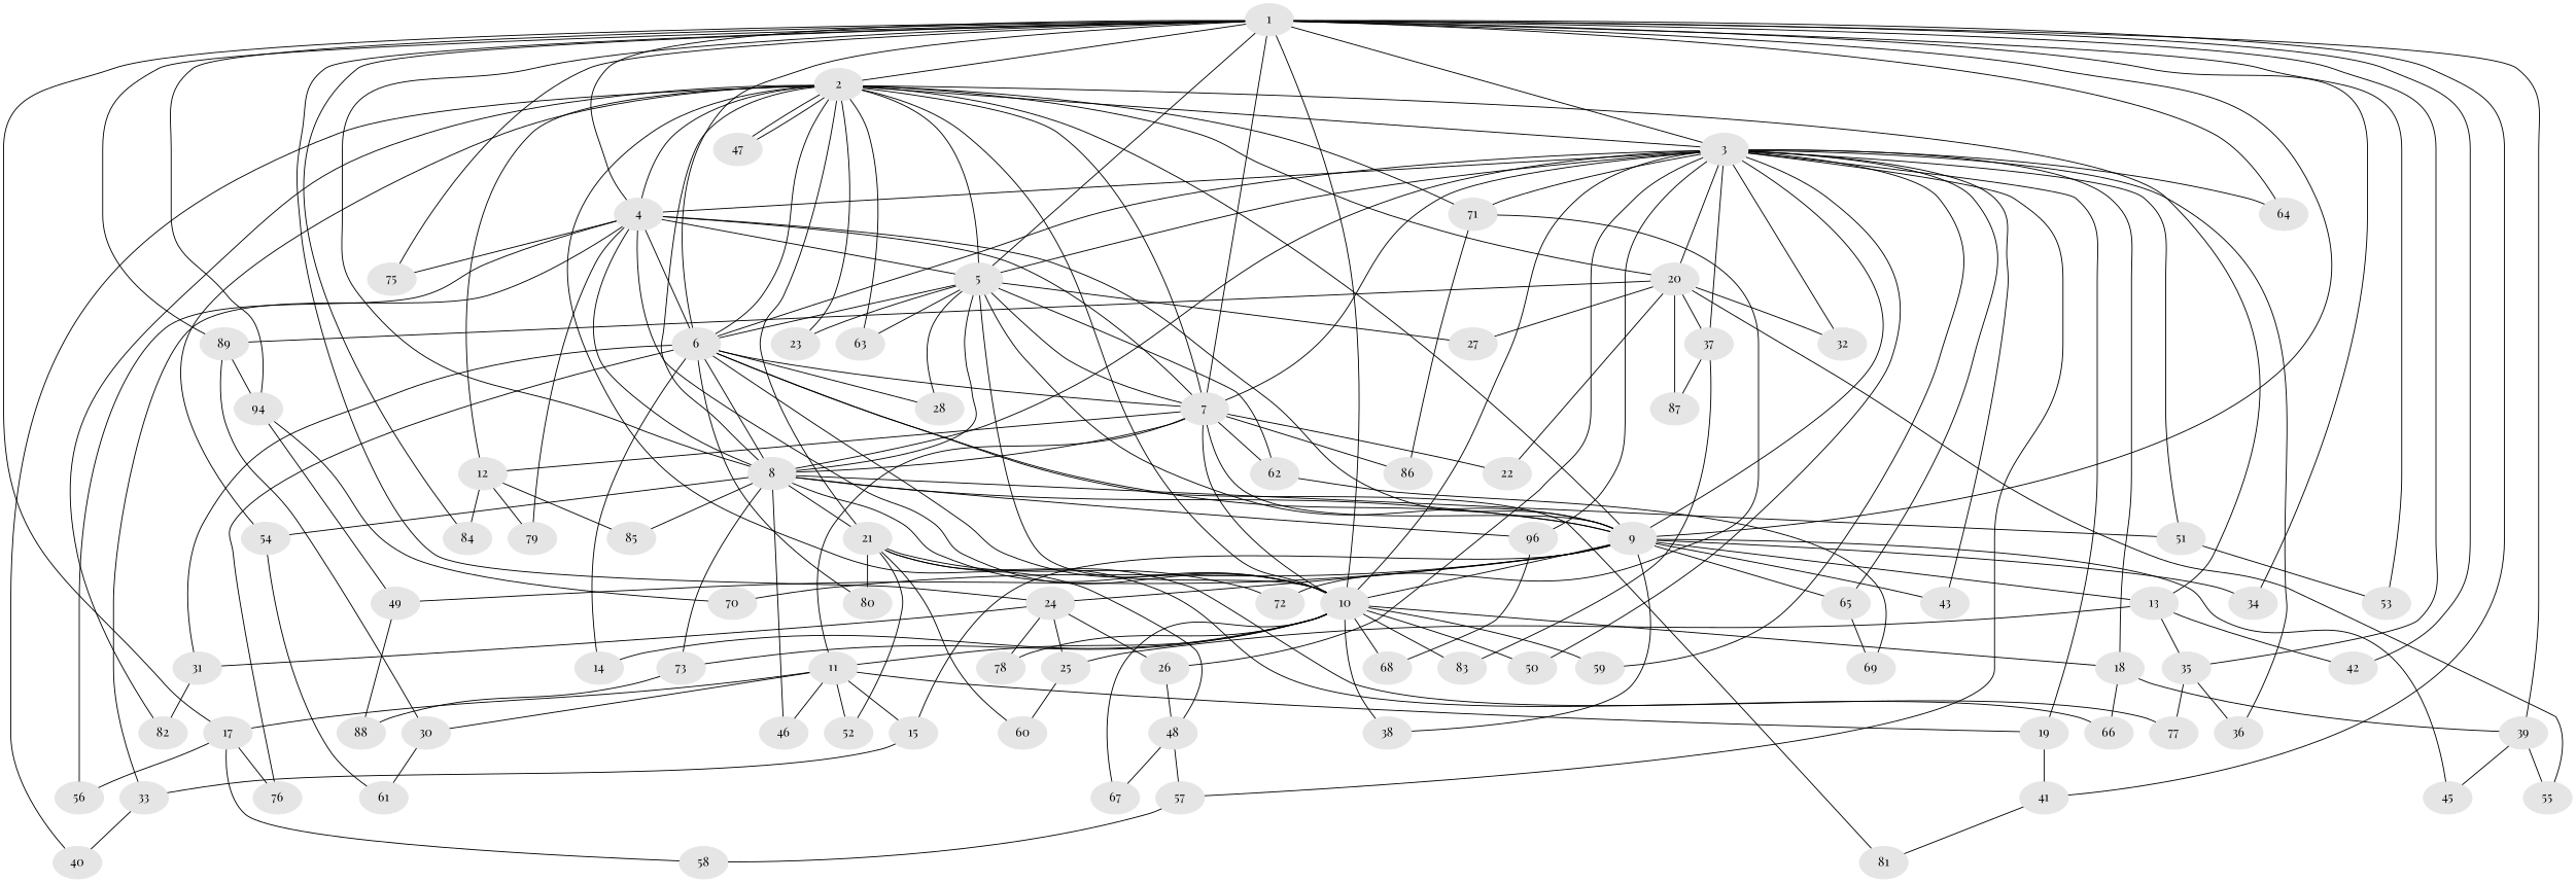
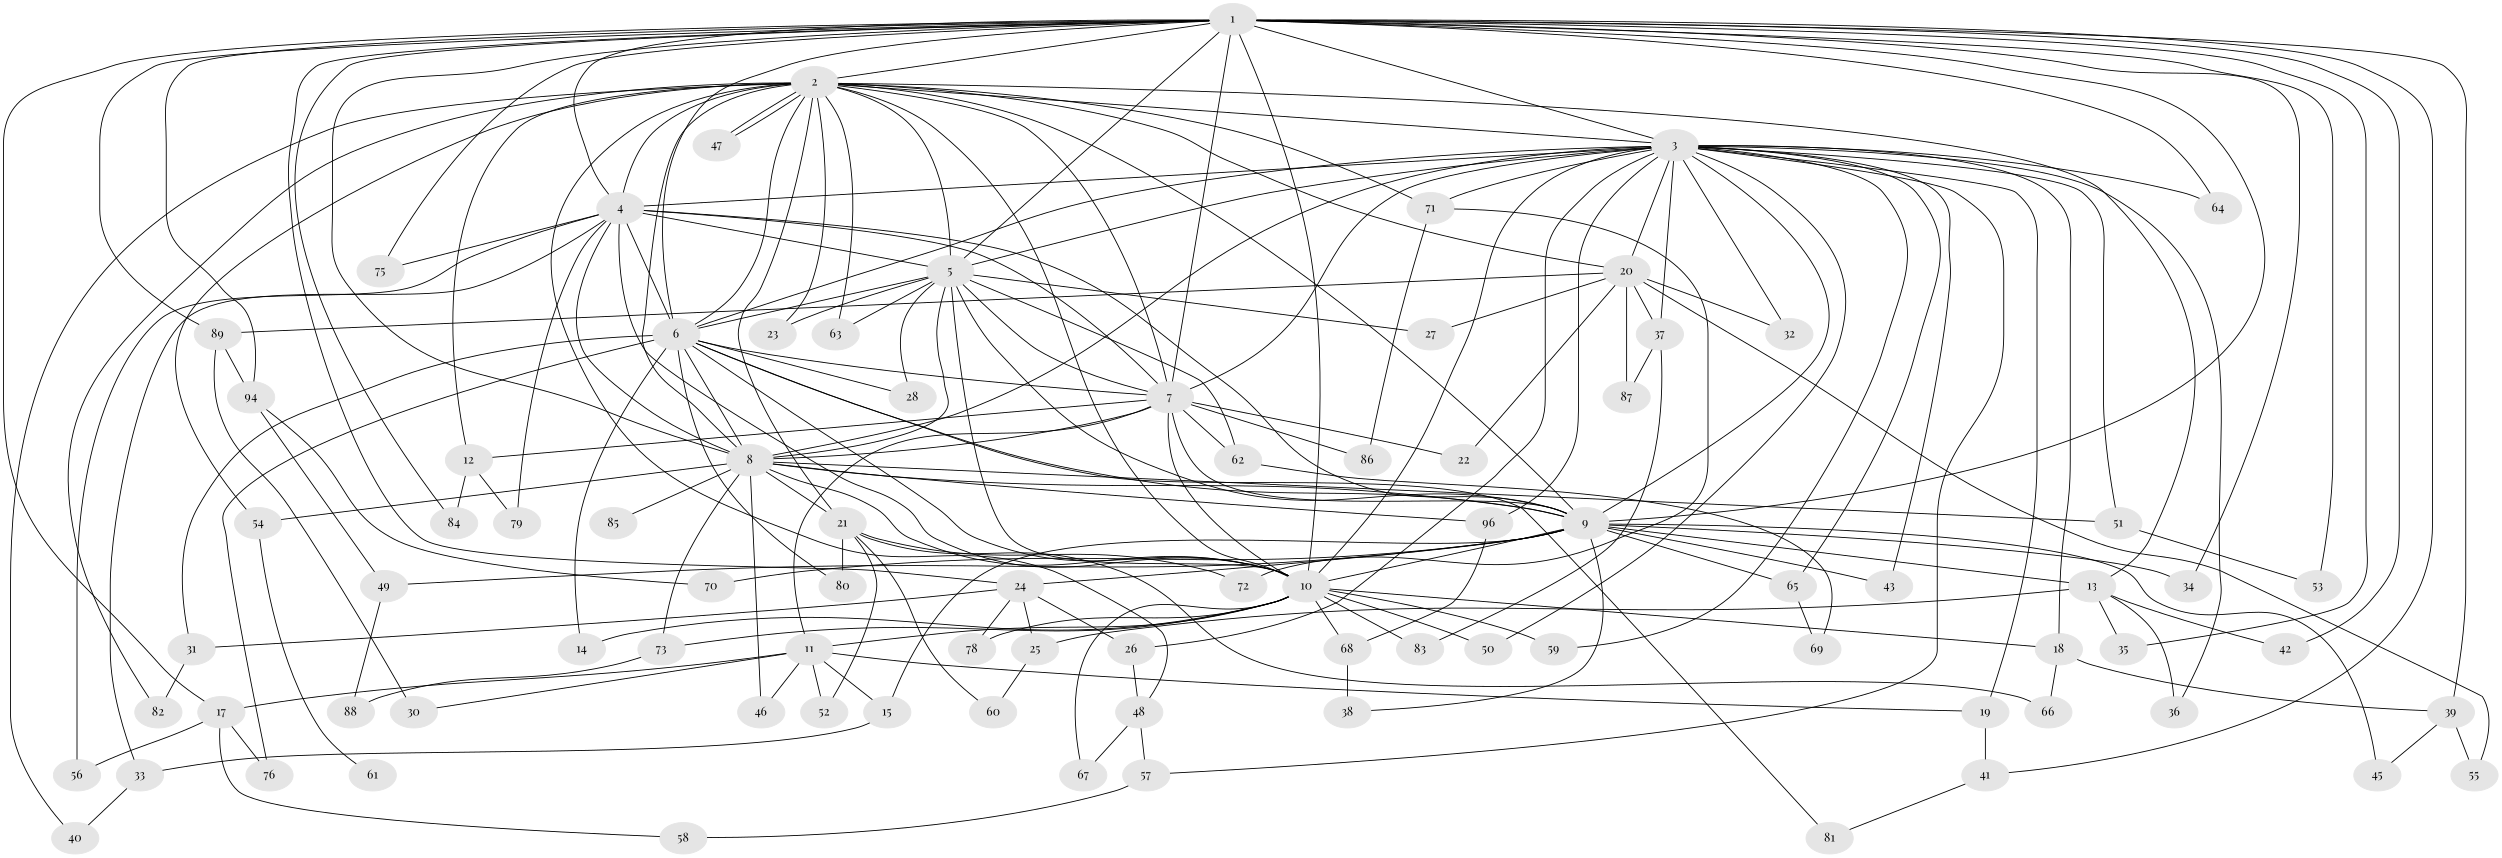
  graph {
    fontname="Playfair Display"
    node [color=gray90 fontname="Playfair Display" style=filled]
    edge [fontname="Playfair Display"]
    1
    2
    3
    4
    5
    6
    7
    8
    9
    10
    17
    24
    n13 [label=89]
    34
    35
    39
    41
    42
    n19 [label=94]
    53
    64
    75
    84
    12
    13
    20
    21
    23
    40
    47
    48
    54
    63
    71
    82
    n36 [label=96]
    18
    19
    26
    32
    36
    37
    43
    50
    51
    57
    59
    65
    33
    56
    79
    27
    28
    62
    14
    31
    76
    80
    81
    11
    22
    86
    46
    73
    85
    15
    38
    45
    49
    70
    67
    68
    78
    83
    58
    25
    30
-   77
    55
    87
    52
    66
    60
    72
    61
    69
    88
    1 -- 2
    1 -- 3
    1 -- 4
    1 -- 5
    1 -- 6
    1 -- 7
    1 -- 8
    1 -- 9
    1 -- 10
    1 -- 17
    1 -- 24
    1 -- n13
    1 -- 34
    1 -- 35
    1 -- 39
    1 -- 41
    1 -- 42
    1 -- n19
    1 -- 53
    1 -- 64
    1 -- 75
    1 -- 84
    2 -- 3
    2 -- 4
    2 -- 5
    2 -- 6
    2 -- 7
    2 -- 8
    2 -- 9
    2 -- 10
    2 -- 12
    2 -- 13
    2 -- 20
    2 -- 21
    2 -- 23
    2 -- 40
    2 -- 47
    2 -- 47
    2 -- 48
    2 -- 54
    2 -- 63
    2 -- 71
    2 -- 82
    3 -- 4
    3 -- 5
    3 -- 6
    3 -- 7
    3 -- 8
    3 -- 9
    3 -- 10
    3 -- 64
    3 -- 20
    3 -- 71
    3 -- n36
    3 -- 18
    3 -- 19
    3 -- 26
    3 -- 32
    3 -- 36
    3 -- 37
    3 -- 43
    3 -- 50
    3 -- 51
    3 -- 57
    3 -- 59
    3 -- 65
    4 -- 5
    4 -- 6
    4 -- 7
    4 -- 8
    4 -- 9
    4 -- 10
    4 -- 75
    4 -- 33
    4 -- 56
    4 -- 79
    5 -- 6
    5 -- 7
    5 -- 8
    5 -- 9
    5 -- 10
    5 -- 23
    5 -- 63
    5 -- 27
    5 -- 28
    5 -- 62
    6 -- 7
    6 -- 8
    6 -- 9
    6 -- 10
    6 -- 28
    6 -- 14
    6 -- 31
    6 -- 76
    6 -- 80
    6 -- 81
    7 -- 8
    7 -- 9
    7 -- 10
    7 -- 12
    7 -- 62
    7 -- 11
    7 -- 22
    7 -- 86
    8 -- 9
    8 -- 10
    8 -- 21
    8 -- 54
    8 -- n36
    8 -- 51
    8 -- 46
    8 -- 73
    8 -- 85
    9 -- 10
    9 -- 24
    9 -- 34
    9 -- 13
    9 -- 43
    9 -- 65
    9 -- 15
    9 -- 38
    9 -- 45
    9 -- 49
    9 -- 70
    10 -- 18
    10 -- 50
    10 -- 59
    10 -- 14
    10 -- 11
    10 -- 73
-   10 -- 38
+   68 -- 38
    10 -- 67
    10 -- 68
    10 -- 78
    10 -- 83
    17 -- 56
    17 -- 76
    17 -- 58
    24 -- 26
    24 -- 31
    24 -- 78
    24 -- 25
    n13 -- n19
    n13 -- 30
-   35 -- 36
-   35 -- 77
+   13 -- 36
    39 -- 45
    39 -- 55
    41 -- 81
    n19 -- 49
    n19 -- 70
    12 -- 84
    12 -- 79
-   12 -- 85
    13 -- 35
    13 -- 42
    13 -- 25
    20 -- n13
    20 -- 32
    20 -- 37
    20 -- 27
    20 -- 22
    20 -- 55
    20 -- 87
    21 -- 80
-   21 -- 77
    21 -- 52
    21 -- 66
    21 -- 60
    21 -- 72
    48 -- 57
    48 -- 67
    54 -- 61
    71 -- 86
    71 -- 72
    n36 -- 68
    18 -- 39
    18 -- 66
    19 -- 41
    26 -- 48
    37 -- 83
    37 -- 87
    51 -- 53
    57 -- 58
    65 -- 69
    33 -- 40
    62 -- 69
    31 -- 82
    11 -- 17
    11 -- 19
    11 -- 46
    11 -- 15
    11 -- 30
    11 -- 52
    73 -- 88
    15 -- 33
    49 -- 88
    25 -- 60
-   30 -- 61
  }
